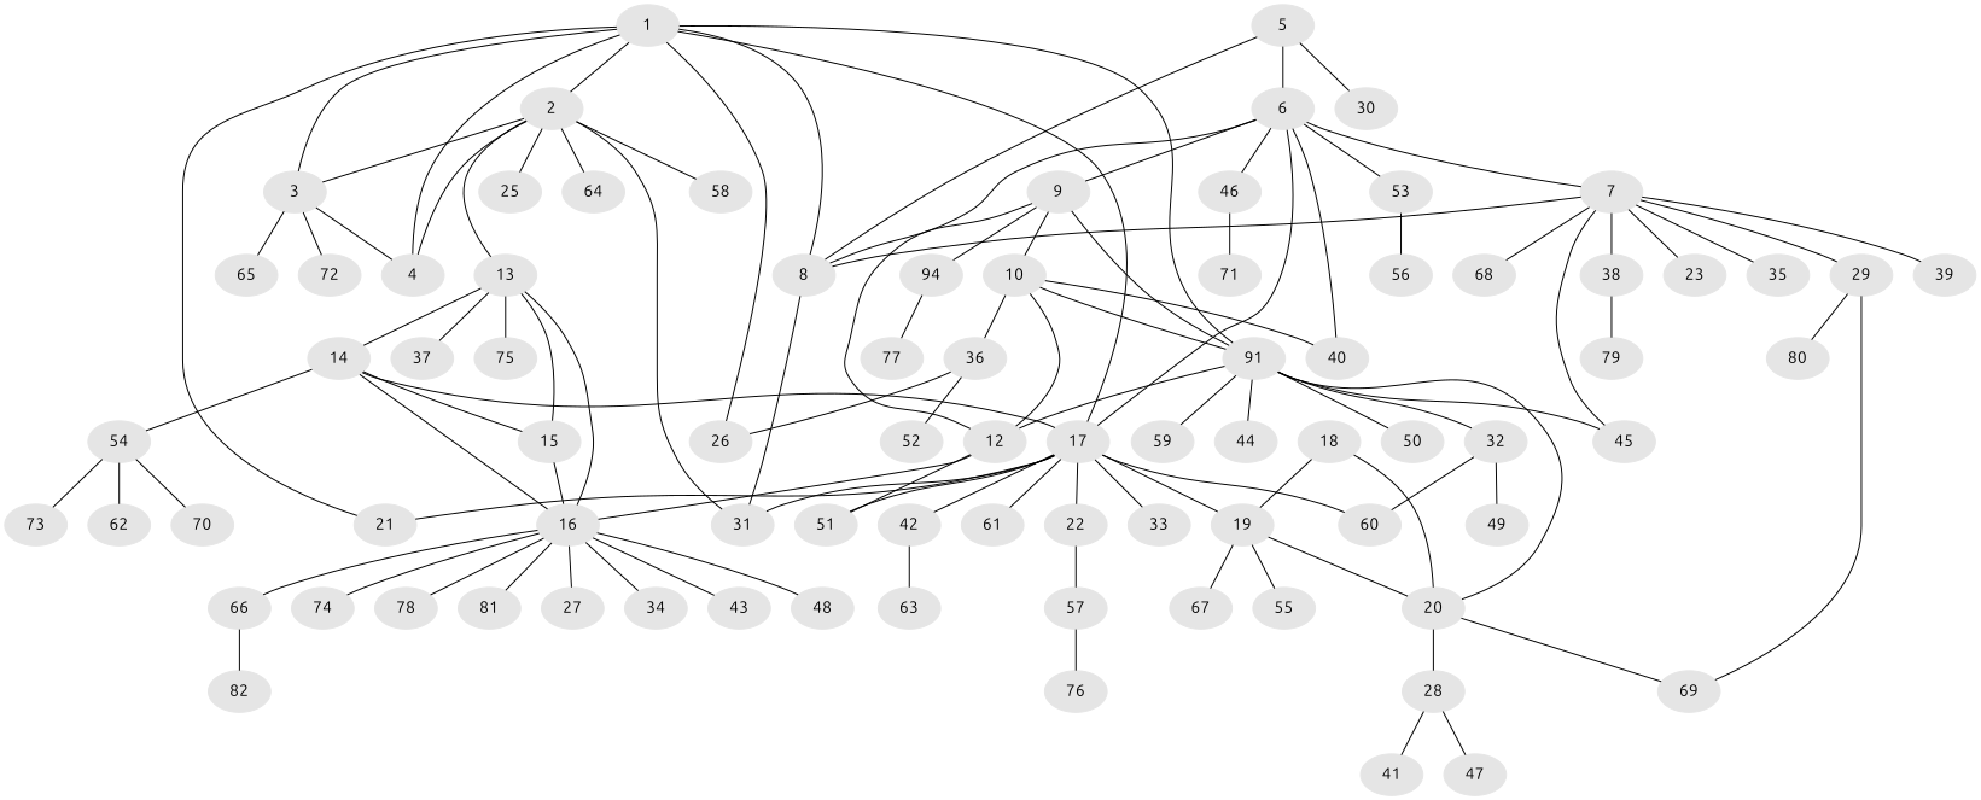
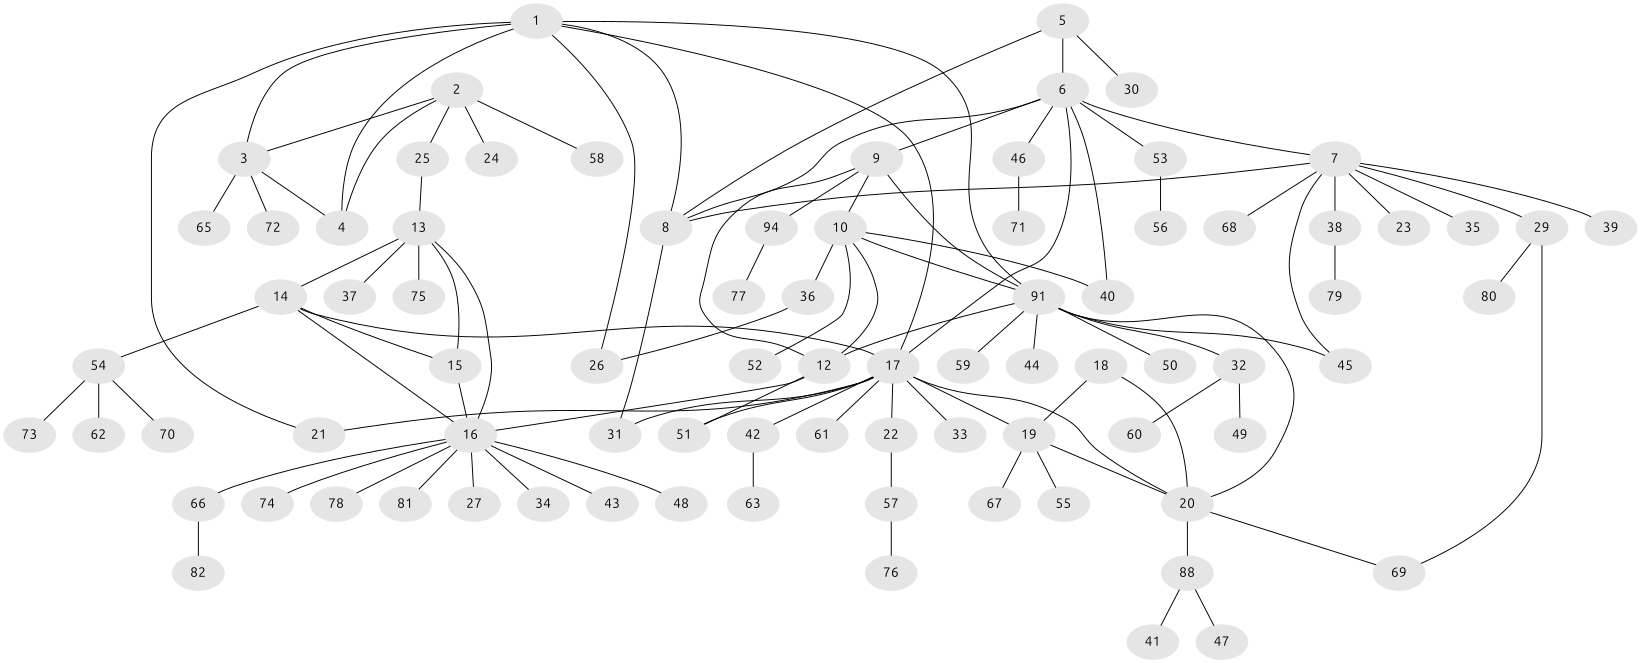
  graph {
    fontname=Ubuntu
    node [color=gray90 fontname=Ubuntu style=filled]
    edge [fontname=Ubuntu]
    1
    2
    3
    4
    8
    n6 [label=91]
    17
    21
    26
    13
-   24 [label=64]
+   24
    25
    31
    58
    65
    72
    45
    12
    20
    32
    44
    50
    59
    51
    19
    22
    33
    42
    61
    15
    16
    14
    37
    75
    5
    6
    30
    7
    9
    40
    46
    53
    23
    29
    35
    38
    39
    68
    10
    n50 [label=94]
    71
    56
    69
    80
    79
    36
    52
    77
-   28
+   28 [label=88]
    49
    60
    27
    34
    43
    48
    66
    74
    78
    81
    54
    62
    70
    73
    82
    18
    55
    67
    57
    63
    41
    47
    76
-   1 -- 2
    1 -- 3
    1 -- 4
    1 -- 8
    1 -- n6
    1 -- 17
    1 -- 21
    1 -- 26
    2 -- 3
    2 -- 4
-   2 -- 13
+   25 -- 13
    2 -- 24
    2 -- 25
-   2 -- 31
    2 -- 58
    3 -- 4
    3 -- 65
    3 -- 72
    8 -- 31
    n6 -- 45
    n6 -- 12
    n6 -- 20
    n6 -- 32
    n6 -- 44
    n6 -- 50
    n6 -- 59
    17 -- 21
    17 -- 31
-   17 -- 60
+   17 -- 20
    17 -- 51
    17 -- 19
    17 -- 22
    17 -- 33
    17 -- 42
    17 -- 61
    13 -- 15
    13 -- 16
    13 -- 14
    13 -- 37
    13 -- 75
    12 -- 51
    12 -- 16
    20 -- 69
    20 -- 28
    32 -- 49
    32 -- 60
    19 -- 20
    19 -- 55
    19 -- 67
    22 -- 57
    42 -- 63
    15 -- 16
    16 -- 27
    16 -- 34
    16 -- 43
    16 -- 48
    16 -- 66
    16 -- 74
    16 -- 78
    16 -- 81
    14 -- 17
    14 -- 15
    14 -- 16
    14 -- 54
    5 -- 8
    5 -- 6
    5 -- 30
    6 -- 8
    6 -- 17
    6 -- 7
    6 -- 9
    6 -- 40
    6 -- 46
    6 -- 53
    7 -- 8
    7 -- 45
    7 -- 23
    7 -- 29
    7 -- 35
    7 -- 38
    7 -- 39
    7 -- 68
    9 -- n6
    9 -- 12
    9 -- 10
    9 -- n50
    46 -- 71
    53 -- 56
    29 -- 69
    29 -- 80
    38 -- 79
    10 -- n6
    10 -- 12
    10 -- 40
    10 -- 36
-   36 -- 52
+   10 -- 52
    n50 -- 77
    36 -- 26
    28 -- 41
    28 -- 47
    66 -- 82
    54 -- 62
    54 -- 70
    54 -- 73
    18 -- 20
    18 -- 19
    57 -- 76
  }
